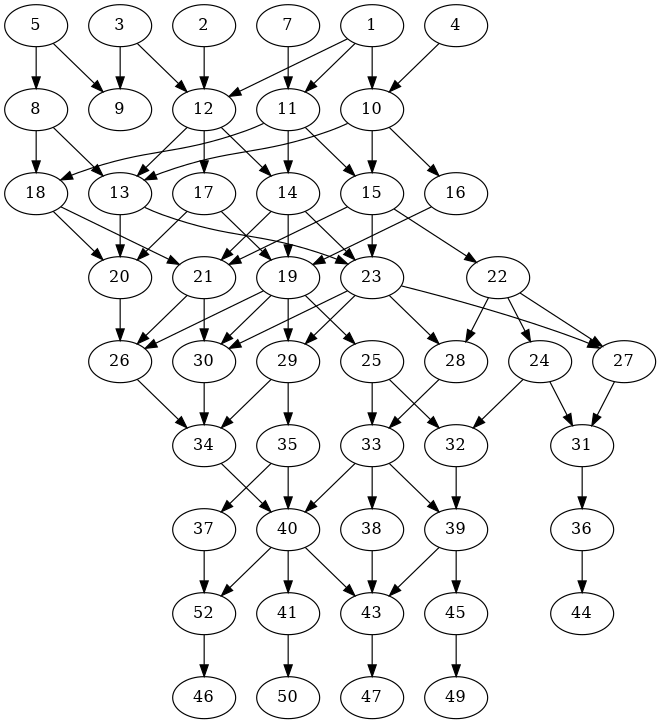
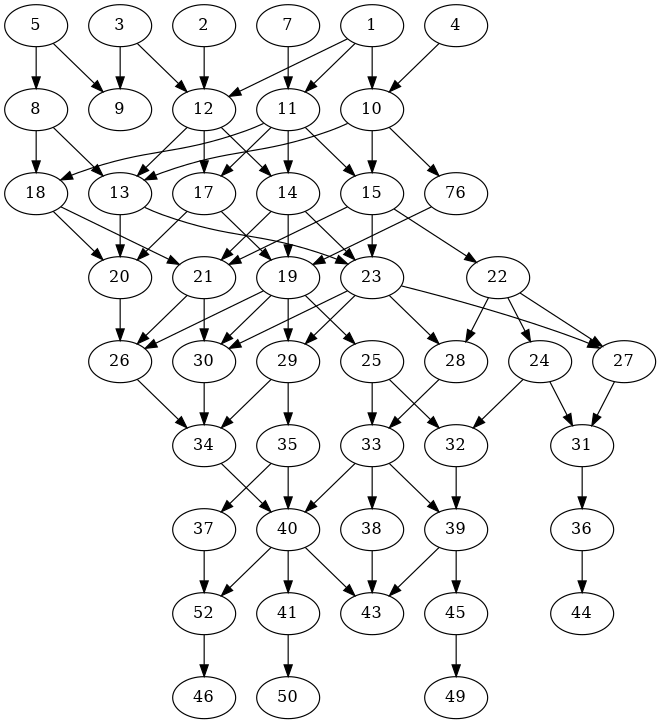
  digraph {
    node [alpha=0.12]
    1 [expect_size=42093568]
    10 [alpha=0.07 expect_size=51403776]
    11 [alpha=0.06 expect_size=25892864]
    12 [alpha=0.09 expect_size=8076288]
    13 [alpha=0.03 expect_size=11610112]
    15 [alpha=0.03 expect_size=44650496]
-   16 [alpha=0.15 expect_size=45194240]
+   16 [alpha=0.15 expect_size=45194240 label=76]
    18 [alpha=0.02 expect_size=33927168]
    14 [expect_size=13537280]
    17 [expect_size=8636416]
    20 [alpha=0.09 expect_size=30100480]
    23 [expect_size=36543488]
    21 [alpha=0.20 expect_size=47366144]
    22 [alpha=0.09 expect_size=14437376]
    19 [alpha=0.14 expect_size=17479680]
    2 [alpha=0.01 expect_size=47879168]
    3 [alpha=0.01 expect_size=39636992]
    9 [alpha=0.05 expect_size=40064000]
    4 [alpha=0.13 expect_size=35721216]
    5 [alpha=0.00 expect_size=33479680]
    8 [alpha=0.13 expect_size=26290176]
    7 [alpha=0.11 expect_size=45506560]
    26 [alpha=0.08 expect_size=32412672]
    29 [alpha=0.07 expect_size=6095872]
    30 [alpha=0.19 expect_size=39170048]
    27 [alpha=0.17 expect_size=19823616]
    28 [alpha=0.14 expect_size=48357376]
    24 [alpha=0.08 expect_size=42909696]
    25 [alpha=0.16 expect_size=24540160]
    34 [alpha=0.15 expect_size=13597696]
    35 [alpha=0.19 expect_size=32651264]
    31 [alpha=0.20 expect_size=13396992]
    33 [alpha=0.06 expect_size=32874496]
    32 [alpha=0.02 expect_size=12815360]
    39 [alpha=0.01 expect_size=22140928]
    38 [alpha=0.20 expect_size=35173376]
    40 [expect_size=38498304]
    37 [alpha=0.05 expect_size=42775552]
    36 [alpha=0.01 expect_size=23898112]
    44 [alpha=0.02 expect_size=7313408]
    43 [alpha=0.20 expect_size=39436288]
    45 [expect_size=41702400]
    n43 [alpha=0.14 expect_size=35403776 label=52]
    41 [alpha=0.01 expect_size=36036608]
-   47 [alpha=0.02 expect_size=43517952]
    49 [alpha=0.15 expect_size=7084032]
    46 [alpha=0.14 expect_size=40453120]
    50 [alpha=0.16 expect_size=8507392]
    1 -> 10
    1 -> 11
    1 -> 12
    10 -> 13
    10 -> 15
    10 -> 16
    11 -> 15
    11 -> 18
    11 -> 14
+   11 -> 17
    12 -> 13
    12 -> 14
    12 -> 17
    13 -> 20
    13 -> 23
    15 -> 23
    15 -> 21
    15 -> 22
    16 -> 19
    18 -> 20
    18 -> 21
    14 -> 23
    14 -> 21
    14 -> 19
    17 -> 20
    17 -> 19
    20 -> 26
    23 -> 29
    23 -> 30
    23 -> 27
    23 -> 28
    21 -> 26
    21 -> 30
    22 -> 27
    22 -> 28
    22 -> 24
    19 -> 26
    19 -> 29
    19 -> 30
    19 -> 25
    2 -> 12
    3 -> 12
    3 -> 9
    4 -> 10
    5 -> 9
    5 -> 8
    8 -> 13
    8 -> 18
    7 -> 11
    26 -> 34
    29 -> 34
    29 -> 35
    30 -> 34
    27 -> 31
    28 -> 33
    24 -> 31
    24 -> 32
    25 -> 33
    25 -> 32
    34 -> 40
    35 -> 40
    35 -> 37
    31 -> 36
    33 -> 39
    33 -> 38
    33 -> 40
    32 -> 39
    39 -> 43
    39 -> 45
    38 -> 43
    40 -> 43
    40 -> n43
    40 -> 41
    37 -> n43
    36 -> 44
-   43 -> 47
    45 -> 49
    n43 -> 46
    41 -> 50
  }
